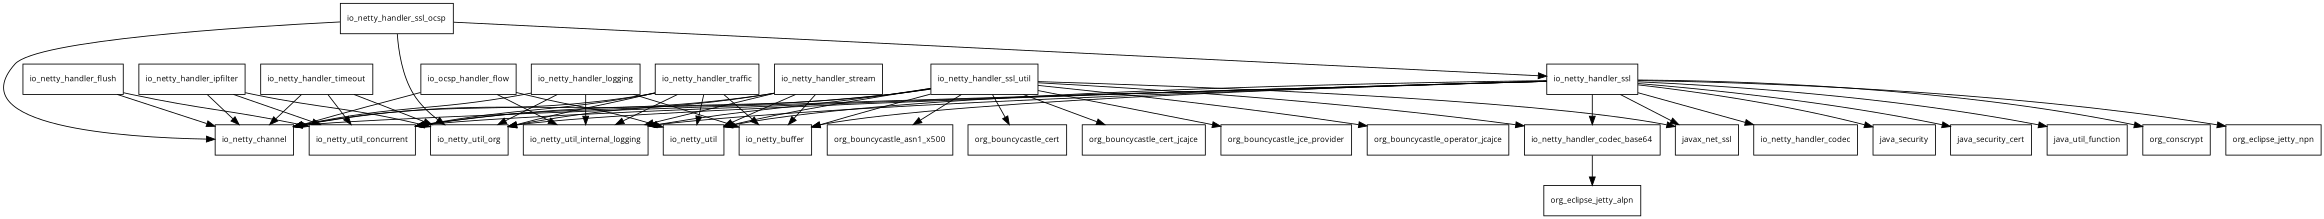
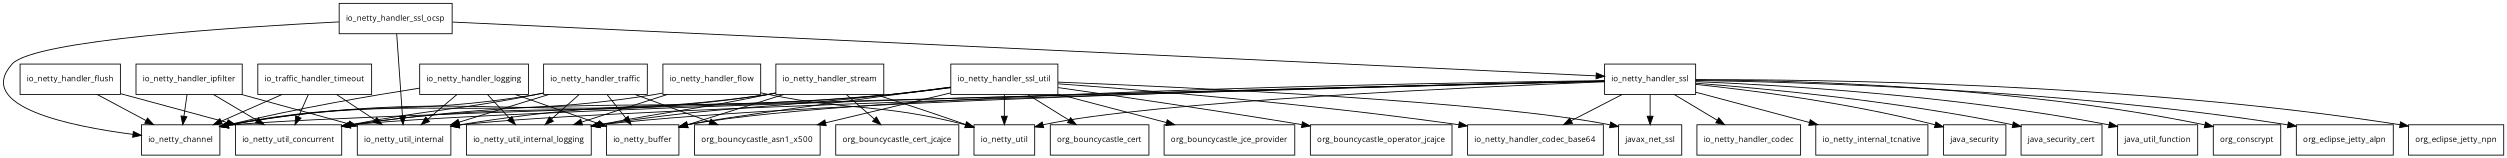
  digraph {
    fontname="Open Sans"
    node [fontname="Open Sans" fontsize=10.0 shape=box]
    edge [fontname="Open Sans"]
-   io_netty_handler_flow [label=io_ocsp_handler_flow]
+   io_netty_handler_flow
    io_netty_channel
    io_netty_util
    io_netty_util_internal_logging
    io_netty_handler_flush
    io_netty_util_concurrent
    io_netty_handler_ipfilter
-   io_netty_util_internal [label=io_netty_util_org]
+   io_netty_util_internal
    io_netty_handler_logging
    io_netty_buffer
    io_netty_handler_ssl
    io_netty_handler_codec
    io_netty_handler_codec_base64
+   io_netty_internal_tcnative
    java_security
    java_security_cert
    java_util_function
    javax_net_ssl
    org_conscrypt
    org_eclipse_jetty_alpn
    org_eclipse_jetty_npn
    io_netty_handler_ssl_ocsp
    io_netty_handler_ssl_util
    org_bouncycastle_asn1_x500
    org_bouncycastle_cert
    org_bouncycastle_cert_jcajce
    org_bouncycastle_jce_provider
    org_bouncycastle_operator_jcajce
    io_netty_handler_stream
-   io_netty_handler_timeout
+   io_netty_handler_timeout [label=io_traffic_handler_timeout]
    io_netty_handler_traffic
    io_netty_handler_flow -> io_netty_channel
    io_netty_handler_flow -> io_netty_util
    io_netty_handler_flow -> io_netty_util_internal_logging
    io_netty_handler_flush -> io_netty_channel
    io_netty_handler_flush -> io_netty_util_concurrent
    io_netty_handler_ipfilter -> io_netty_channel
    io_netty_handler_ipfilter -> io_netty_util_concurrent
    io_netty_handler_ipfilter -> io_netty_util_internal
    io_netty_handler_logging -> io_netty_channel
    io_netty_handler_logging -> io_netty_util_internal_logging
    io_netty_handler_logging -> io_netty_util_internal
    io_netty_handler_logging -> io_netty_buffer
    io_netty_handler_ssl -> io_netty_channel
    io_netty_handler_ssl -> io_netty_util
    io_netty_handler_ssl -> io_netty_util_internal_logging
    io_netty_handler_ssl -> io_netty_util_concurrent
    io_netty_handler_ssl -> io_netty_util_internal
    io_netty_handler_ssl -> io_netty_buffer
    io_netty_handler_ssl -> io_netty_handler_codec
    io_netty_handler_ssl -> io_netty_handler_codec_base64
+   io_netty_handler_ssl -> io_netty_internal_tcnative
    io_netty_handler_ssl -> java_security
    io_netty_handler_ssl -> java_security_cert
    io_netty_handler_ssl -> java_util_function
    io_netty_handler_ssl -> javax_net_ssl
    io_netty_handler_ssl -> org_conscrypt
-   io_netty_handler_codec_base64 -> org_eclipse_jetty_alpn
+   io_netty_handler_ssl -> org_eclipse_jetty_alpn
    io_netty_handler_ssl -> org_eclipse_jetty_npn
    io_netty_handler_ssl_ocsp -> io_netty_channel
    io_netty_handler_ssl_ocsp -> io_netty_util_internal
    io_netty_handler_ssl_ocsp -> io_netty_handler_ssl
    io_netty_handler_ssl_util -> io_netty_util
    io_netty_handler_ssl_util -> io_netty_util_internal_logging
    io_netty_handler_ssl_util -> io_netty_util_concurrent
    io_netty_handler_ssl_util -> io_netty_util_internal
    io_netty_handler_ssl_util -> io_netty_buffer
    io_netty_handler_ssl_util -> io_netty_handler_codec_base64
    io_netty_handler_ssl_util -> javax_net_ssl
    io_netty_handler_ssl_util -> org_bouncycastle_asn1_x500
    io_netty_handler_ssl_util -> org_bouncycastle_cert
-   io_netty_handler_ssl_util -> org_bouncycastle_cert_jcajce
+   io_netty_handler_stream -> org_bouncycastle_cert_jcajce
    io_netty_handler_ssl_util -> org_bouncycastle_jce_provider
    io_netty_handler_ssl_util -> org_bouncycastle_operator_jcajce
    io_netty_handler_stream -> io_netty_channel
    io_netty_handler_stream -> io_netty_util
    io_netty_handler_stream -> io_netty_util_internal_logging
    io_netty_handler_stream -> io_netty_util_concurrent
    io_netty_handler_stream -> io_netty_buffer
    io_netty_handler_timeout -> io_netty_channel
    io_netty_handler_timeout -> io_netty_util_concurrent
    io_netty_handler_timeout -> io_netty_util_internal
    io_netty_handler_traffic -> io_netty_channel
-   io_netty_handler_traffic -> io_netty_util
+   io_netty_handler_traffic -> org_bouncycastle_asn1_x500
    io_netty_handler_traffic -> io_netty_util_internal_logging
    io_netty_handler_traffic -> io_netty_util_concurrent
    io_netty_handler_traffic -> io_netty_util_internal
    io_netty_handler_traffic -> io_netty_buffer
  }
